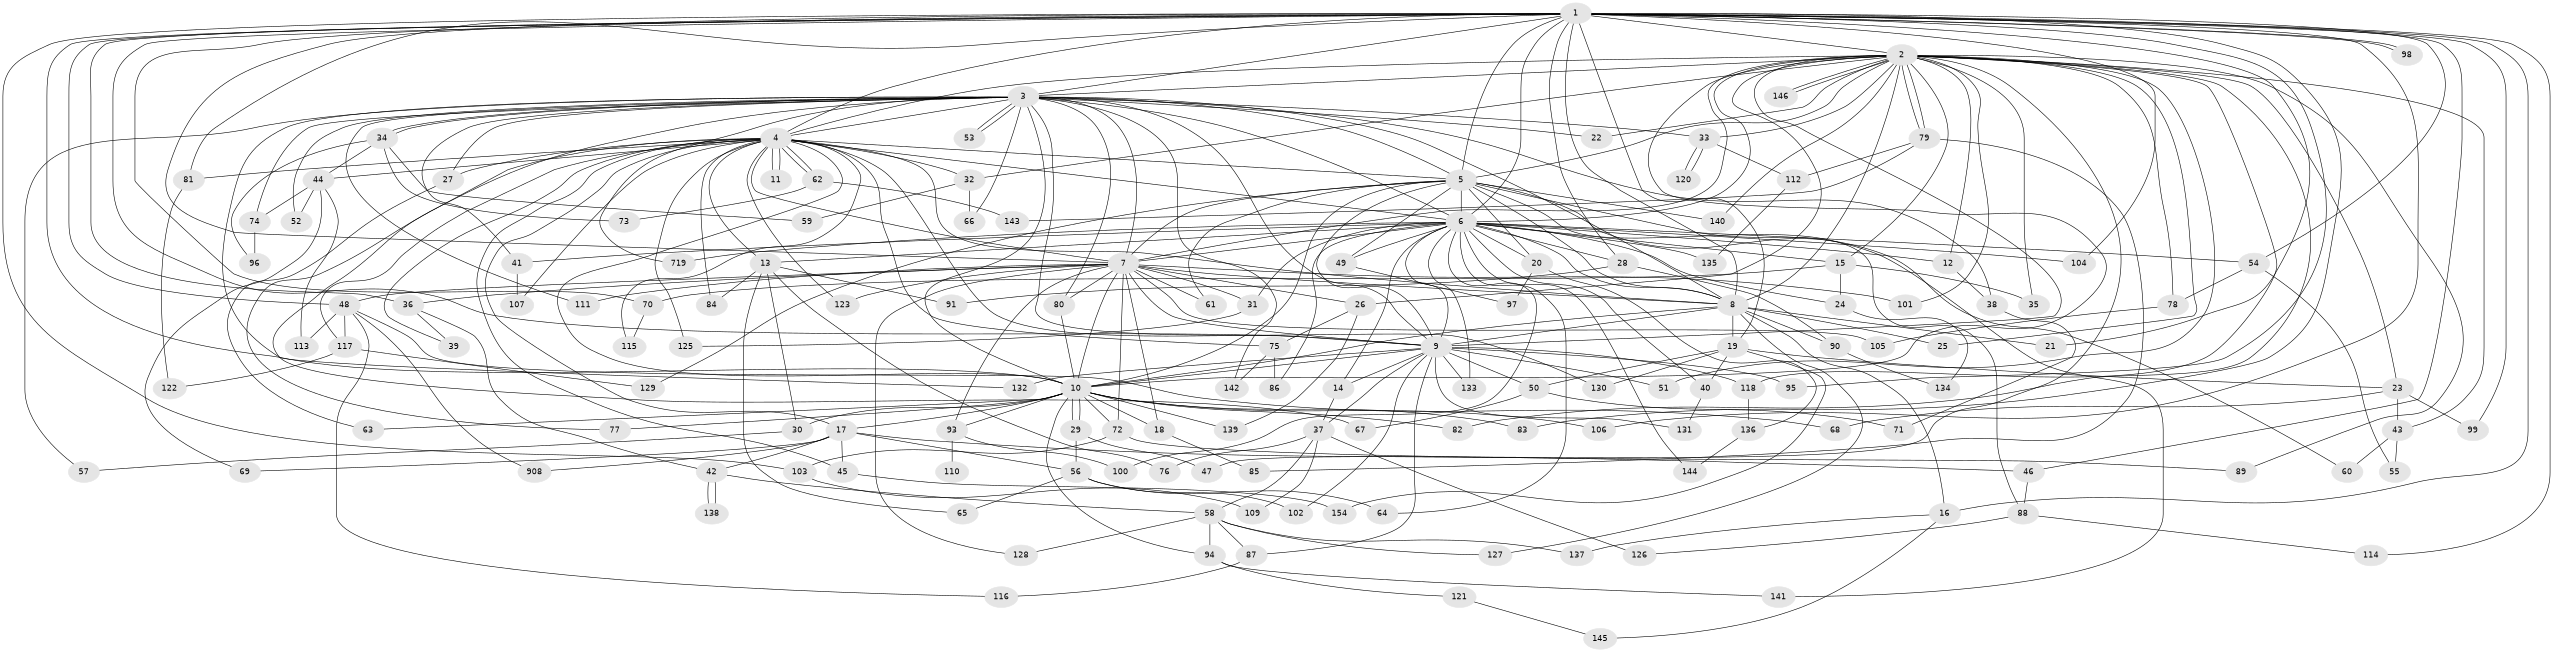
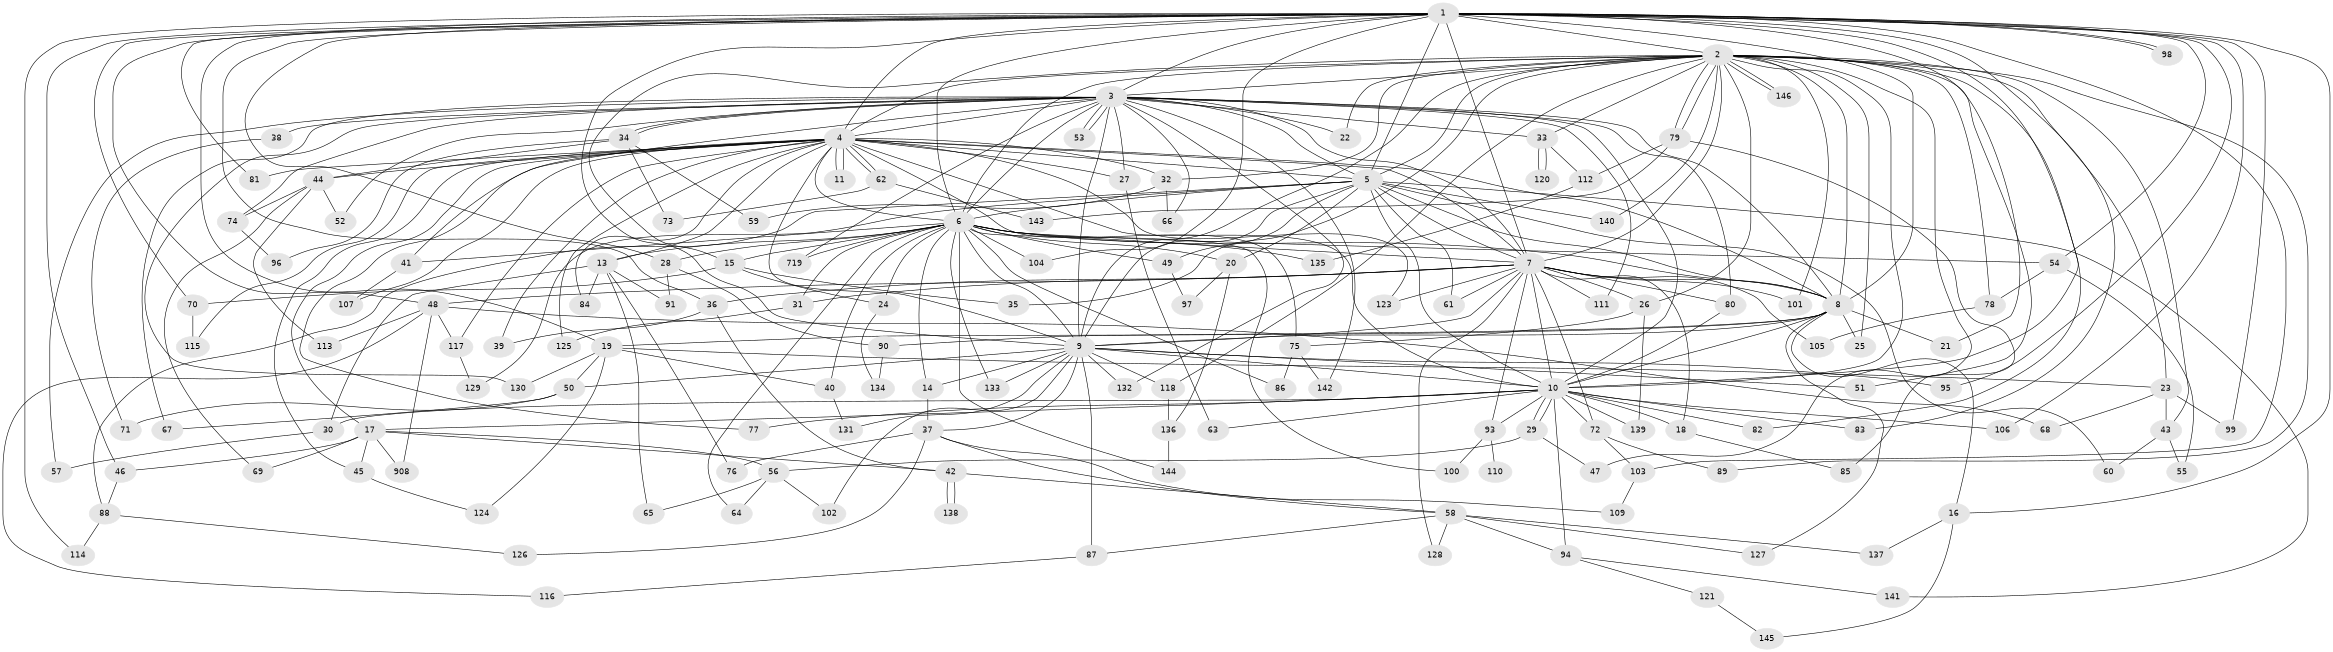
  graph {
    fontname="DejaVu Sans"
    node [color=gray90 fontname="DejaVu Sans" style=filled]
    edge [fontname="DejaVu Sans"]
    1
    2
    3
    4
    5
    6
    7
    8
    9
    10
    16
    19
    21
    28
    36
    46
    48
    54
    70
    81
    83
    95
    98
    99
    103
    104
    106
    114
-   12
    15
    22
    23
    25
    26
    32
    33
    35
    43
    47
    51
    78
    79
    82
    89
    101
    118
    140
    146
    27
    34
    38
    41
    52
    53
    57
    66
    67
    74
    80
    111
    n61 [label=719]
    130
    132
    142
    11
    13
    17
    39
    44
    45
    62
    75
    77
    84
    107
    115
    117
    123
    125
    20
    49
    60
    61
    88
    129
    141
    14
    24
    31
    40
    64
    86
    100
    133
    135
    144
    18
    72
    93
    105
    128
    90
    127
    37
    50
    87
    102
    131
    29
    30
    63
    94
    139
    137
    145
-   124 [label=154]
+   124
    91
    42
    n119 [label=908]
    68
    113
    116
    55
-   122
    109
    121
    59
    112
    120
    85
    143
    136
    73
    96
    71
    65
    76
    56
    69
    97
    126
    134
    110
    58
    138
    1 -- 2
    1 -- 3
    1 -- 4
    1 -- 5
    1 -- 6
    1 -- 7
    1 -- 8
    1 -- 9
    1 -- 10
    1 -- 16
    1 -- 19
    1 -- 21
    1 -- 28
    1 -- 36
    1 -- 46
    1 -- 48
    1 -- 54
    1 -- 70
    1 -- 81
    1 -- 83
    1 -- 95
    1 -- 98
    1 -- 98
    1 -- 99
    1 -- 103
    1 -- 104
    1 -- 106
    1 -- 114
    2 -- 3
    2 -- 4
    2 -- 5
    2 -- 6
    2 -- 7
    2 -- 8
    2 -- 9
    2 -- 10
-   2 -- 12
    2 -- 15
    2 -- 22
    2 -- 23
    2 -- 25
    2 -- 26
    2 -- 32
    2 -- 33
    2 -- 35
    2 -- 43
    2 -- 47
    2 -- 51
    2 -- 78
    2 -- 79
    2 -- 79
    2 -- 82
    2 -- 89
    2 -- 101
    2 -- 118
    2 -- 140
    2 -- 146
    2 -- 146
    3 -- 4
    3 -- 5
    3 -- 6
    3 -- 7
    3 -- 8
    3 -- 9
    3 -- 10
    3 -- 22
    3 -- 33
    3 -- 27
    3 -- 34
    3 -- 34
    3 -- 38
    3 -- 41
    3 -- 52
    3 -- 53
    3 -- 53
    3 -- 57
    3 -- 66
    3 -- 67
    3 -- 74
    3 -- 80
    3 -- 111
    3 -- n61
    3 -- 130
    3 -- 132
    3 -- 142
    4 -- 5
    4 -- 6
    4 -- 7
    4 -- 8
    4 -- 9
    4 -- 10
    4 -- 81
    4 -- 32
    4 -- 27
    4 -- 11
    4 -- 11
    4 -- 13
    4 -- 17
    4 -- 39
    4 -- 44
    4 -- 45
    4 -- 62
    4 -- 62
    4 -- 75
    4 -- 77
    4 -- 84
    4 -- 107
    4 -- 115
    4 -- 117
    4 -- 123
    4 -- 125
    5 -- 6
    5 -- 7
    5 -- 8
    5 -- 9
    5 -- 10
    5 -- 140
    5 -- 20
    5 -- 49
    5 -- 60
    5 -- 61
    5 -- 88
    5 -- 129
    5 -- 141
    6 -- 7
    6 -- 8
    6 -- 9
    6 -- 28
    6 -- 54
    6 -- 104
-   6 -- 12
    6 -- 15
    6 -- 41
    6 -- n61
    6 -- 13
    6 -- 20
    6 -- 49
    6 -- 14
    6 -- 24
    6 -- 31
    6 -- 40
    6 -- 64
    6 -- 86
    6 -- 100
    6 -- 133
    6 -- 135
    6 -- 144
    7 -- 8
    7 -- 9
    7 -- 10
    7 -- 36
    7 -- 48
    7 -- 26
    7 -- 101
    7 -- 80
    7 -- 111
    7 -- 123
    7 -- 61
    7 -- 31
    7 -- 18
    7 -- 72
    7 -- 93
    7 -- 105
    7 -- 128
    8 -- 9
    8 -- 10
    8 -- 16
    8 -- 19
    8 -- 21
    8 -- 25
    8 -- 90
    8 -- 127
    9 -- 10
    9 -- 95
    9 -- 51
    9 -- 118
    9 -- 132
    9 -- 14
    9 -- 133
    9 -- 37
    9 -- 50
    9 -- 87
    9 -- 102
    9 -- 131
    10 -- 83
    10 -- 106
    10 -- 82
    10 -- 17
    10 -- 77
    10 -- 18
    10 -- 72
    10 -- 93
    10 -- 29
    10 -- 29
    10 -- 30
    10 -- 63
    10 -- 94
    10 -- 139
    16 -- 137
    16 -- 145
    19 -- 23
    19 -- 130
    19 -- 40
    19 -- 50
    19 -- 124
    28 -- 90
    28 -- 91
    36 -- 39
    36 -- 42
    46 -- 88
    48 -- 117
    48 -- n119
    48 -- 68
    48 -- 113
    48 -- 116
    54 -- 78
    54 -- 55
    70 -- 115
-   81 -- 122
    103 -- 109
-   12 -- 38
    15 -- 70
    15 -- 35
    15 -- 24
    23 -- 99
    23 -- 43
    23 -- 68
    26 -- 75
    26 -- 139
    32 -- 66
    32 -- 59
    33 -- 112
    33 -- 120
    33 -- 120
    43 -- 60
    43 -- 55
    78 -- 105
    79 -- 112
    79 -- 85
    79 -- 143
    118 -- 136
    27 -- 63
    34 -- 44
    34 -- 59
    34 -- 73
    34 -- 96
    38 -- 71
    41 -- 107
    74 -- 96
    80 -- 10
    13 -- 84
    13 -- 30
    13 -- 91
    13 -- 65
    13 -- 76
    17 -- 46
    17 -- 45
    17 -- 42
    17 -- n119
    17 -- 56
    17 -- 69
    44 -- 52
    44 -- 74
    44 -- 113
    44 -- 69
    45 -- 124
    62 -- 143
    62 -- 73
    75 -- 142
    75 -- 86
    117 -- 129
-   117 -- 122
    20 -- 136
    20 -- 97
    49 -- 97
    88 -- 114
    88 -- 126
    14 -- 37
    24 -- 134
    31 -- 125
    40 -- 131
    18 -- 85
    72 -- 103
    72 -- 89
    93 -- 100
    93 -- 110
    90 -- 134
    37 -- 109
    37 -- 76
    37 -- 126
    37 -- 58
    50 -- 67
    50 -- 71
    87 -- 116
    29 -- 47
    29 -- 56
    30 -- 57
    94 -- 141
    94 -- 121
    42 -- 58
    42 -- 138
    42 -- 138
    121 -- 145
    112 -- 135
    136 -- 144
    56 -- 64
    56 -- 102
    56 -- 65
    58 -- 128
    58 -- 127
    58 -- 87
    58 -- 94
    58 -- 137
  }
